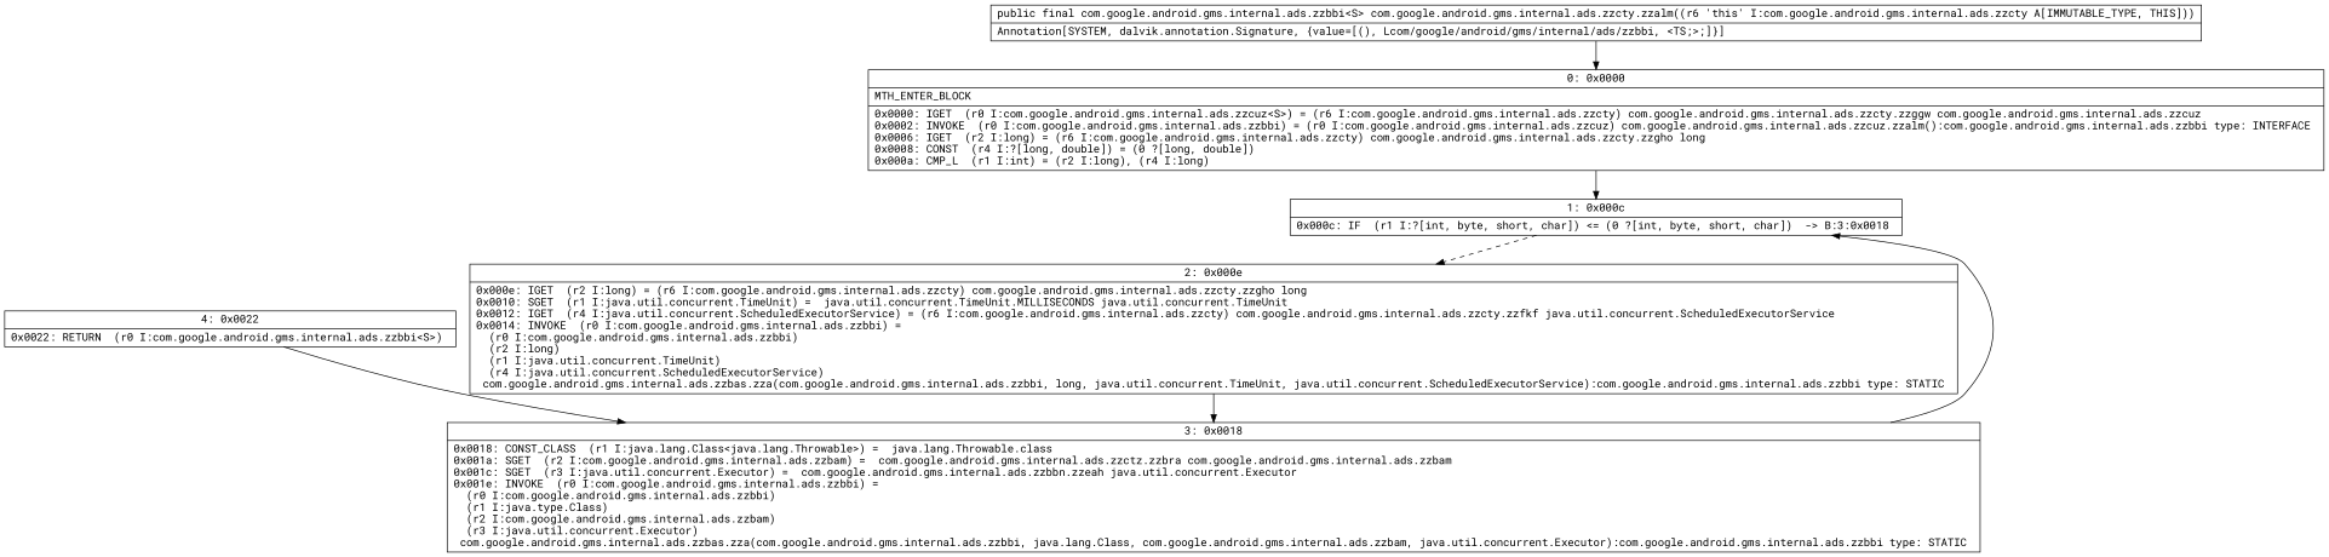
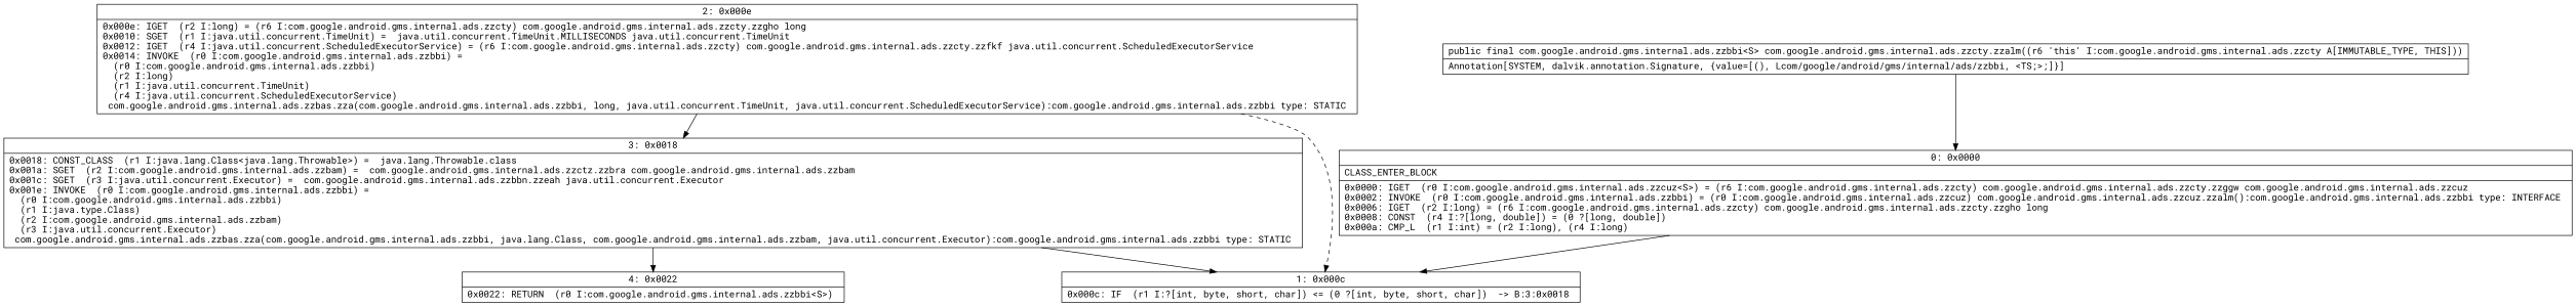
  digraph {
    fontname="Roboto Mono"
    node [fontname="Roboto Mono" shape=record]
    edge [fontname="Roboto Mono"]
-   n1 [label="{0\:\ 0x0000|MTH_ENTER_BLOCK\l|0x0000: IGET  (r0 I:com.google.android.gms.internal.ads.zzcuz\<S\>) = (r6 I:com.google.android.gms.internal.ads.zzcty) com.google.android.gms.internal.ads.zzcty.zzggw com.google.android.gms.internal.ads.zzcuz \l0x0002: INVOKE  (r0 I:com.google.android.gms.internal.ads.zzbbi) = (r0 I:com.google.android.gms.internal.ads.zzcuz) com.google.android.gms.internal.ads.zzcuz.zzalm():com.google.android.gms.internal.ads.zzbbi type: INTERFACE \l0x0006: IGET  (r2 I:long) = (r6 I:com.google.android.gms.internal.ads.zzcty) com.google.android.gms.internal.ads.zzcty.zzgho long \l0x0008: CONST  (r4 I:?[long, double]) = (0 ?[long, double]) \l0x000a: CMP_L  (r1 I:int) = (r2 I:long), (r4 I:long) \l}"]
+   n1 [label="{0\:\ 0x0000|CLASS_ENTER_BLOCK\l|0x0000: IGET  (r0 I:com.google.android.gms.internal.ads.zzcuz\<S\>) = (r6 I:com.google.android.gms.internal.ads.zzcty) com.google.android.gms.internal.ads.zzcty.zzggw com.google.android.gms.internal.ads.zzcuz \l0x0002: INVOKE  (r0 I:com.google.android.gms.internal.ads.zzbbi) = (r0 I:com.google.android.gms.internal.ads.zzcuz) com.google.android.gms.internal.ads.zzcuz.zzalm():com.google.android.gms.internal.ads.zzbbi type: INTERFACE \l0x0006: IGET  (r2 I:long) = (r6 I:com.google.android.gms.internal.ads.zzcty) com.google.android.gms.internal.ads.zzcty.zzgho long \l0x0008: CONST  (r4 I:?[long, double]) = (0 ?[long, double]) \l0x000a: CMP_L  (r1 I:int) = (r2 I:long), (r4 I:long) \l}"]
    n2 [label="{1\:\ 0x000c|0x000c: IF  (r1 I:?[int, byte, short, char]) \<= (0 ?[int, byte, short, char])  \-\> B:3:0x0018 \l}"]
    n3 [label="{2\:\ 0x000e|0x000e: IGET  (r2 I:long) = (r6 I:com.google.android.gms.internal.ads.zzcty) com.google.android.gms.internal.ads.zzcty.zzgho long \l0x0010: SGET  (r1 I:java.util.concurrent.TimeUnit) =  java.util.concurrent.TimeUnit.MILLISECONDS java.util.concurrent.TimeUnit \l0x0012: IGET  (r4 I:java.util.concurrent.ScheduledExecutorService) = (r6 I:com.google.android.gms.internal.ads.zzcty) com.google.android.gms.internal.ads.zzcty.zzfkf java.util.concurrent.ScheduledExecutorService \l0x0014: INVOKE  (r0 I:com.google.android.gms.internal.ads.zzbbi) = \l  (r0 I:com.google.android.gms.internal.ads.zzbbi)\l  (r2 I:long)\l  (r1 I:java.util.concurrent.TimeUnit)\l  (r4 I:java.util.concurrent.ScheduledExecutorService)\l com.google.android.gms.internal.ads.zzbas.zza(com.google.android.gms.internal.ads.zzbbi, long, java.util.concurrent.TimeUnit, java.util.concurrent.ScheduledExecutorService):com.google.android.gms.internal.ads.zzbbi type: STATIC \l}"]
    n4 [label="{3\:\ 0x0018|0x0018: CONST_CLASS  (r1 I:java.lang.Class\<java.lang.Throwable\>) =  java.lang.Throwable.class \l0x001a: SGET  (r2 I:com.google.android.gms.internal.ads.zzbam) =  com.google.android.gms.internal.ads.zzctz.zzbra com.google.android.gms.internal.ads.zzbam \l0x001c: SGET  (r3 I:java.util.concurrent.Executor) =  com.google.android.gms.internal.ads.zzbbn.zzeah java.util.concurrent.Executor \l0x001e: INVOKE  (r0 I:com.google.android.gms.internal.ads.zzbbi) = \l  (r0 I:com.google.android.gms.internal.ads.zzbbi)\l  (r1 I:java.type.Class)\l  (r2 I:com.google.android.gms.internal.ads.zzbam)\l  (r3 I:java.util.concurrent.Executor)\l com.google.android.gms.internal.ads.zzbas.zza(com.google.android.gms.internal.ads.zzbbi, java.lang.Class, com.google.android.gms.internal.ads.zzbam, java.util.concurrent.Executor):com.google.android.gms.internal.ads.zzbbi type: STATIC \l}"]
    n5 [label="{4\:\ 0x0022|0x0022: RETURN  (r0 I:com.google.android.gms.internal.ads.zzbbi\<S\>) \l}"]
    n6 [label="{public final com.google.android.gms.internal.ads.zzbbi\<S\> com.google.android.gms.internal.ads.zzcty.zzalm((r6 'this' I:com.google.android.gms.internal.ads.zzcty A[IMMUTABLE_TYPE, THIS]))  | Annotation[SYSTEM, dalvik.annotation.Signature, \{value=[(), Lcom\/google\/android\/gms\/internal\/ads\/zzbbi, \<TS;\>;]\}]\l}"]
    n1 -> n2
-   n2 -> n3 [style=dashed]
+   n3 -> n2 [style=dashed]
    n3 -> n4
    n4 -> n2
-   n5 -> n4
+   n4 -> n5
    n6 -> n1
  }
